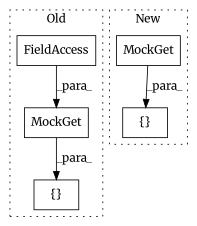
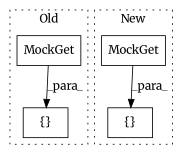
  digraph {
    fontname=Merriweather
    node [a=4 l="1,1" shape=box fontname=Merriweather]
    edge [fontname=Merriweather]
    n1 [label="{}" s="1619,1874"]
    n2 [a=32 l="8,1" label=MockGet s="1779,1825"]
-   n3 [a=22 l=16 label=FieldAccess s=1809]
    n4 [a=32 l="8,1" label=MockGet s="1574,1623"]
    n5 [label="{}" s="1573,1672"]
    subgraph cluster_1 {
      label=Old
      style=dotted
      n1
      n2
-     n3
    }
    subgraph cluster_2 {
      label=New
      style=dotted
      n4
      n5
    }
    n2 -> n1 [label=_para_]
-   n3 -> n2 [label=_para_]
    n4 -> n5 [label=_para_]
  }
